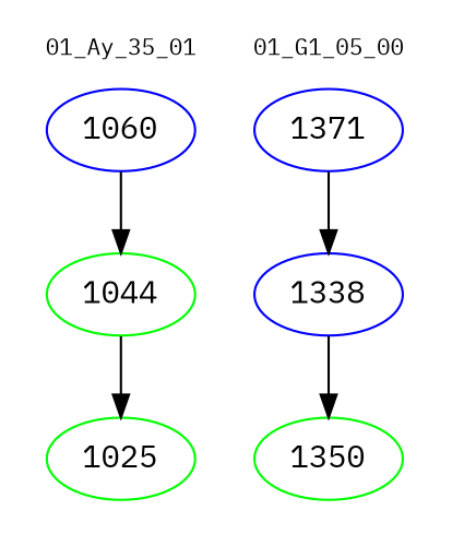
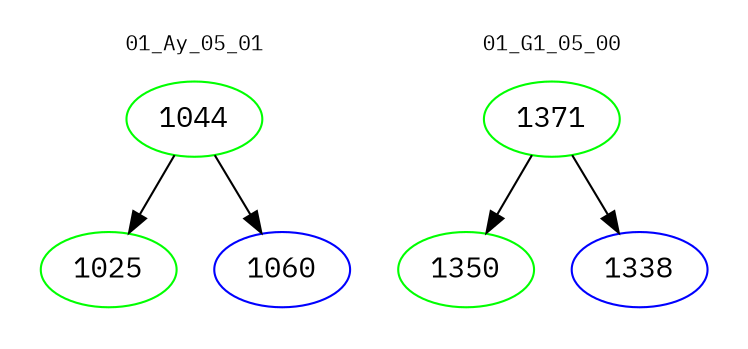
  digraph {
    fontname="IBM Plex Mono"
    node [color=green fontname="IBM Plex Mono"]
    edge [color=black fontname="IBM Plex Mono"]
    n1 [label=1044]
    n2 [label=1025]
    n3 [color=blue label=1060]
-   n4 [color=blue label=1371]
+   n4 [label=1371]
    n5 [label=1350]
    n6 [color=blue label=1338]
    subgraph cluster_1 {
      color=white
      fontsize=10
-     label="01_Ay_35_01"
+     label="01_Ay_05_01"
      n1
      n2
      n3
    }
    subgraph cluster_2 {
      color=white
      fontsize=10
      label="01_G1_05_00"
      n4
      n5
      n6
    }
    n1 -> n2
-   n3 -> n1
-   n6 -> n5
+   n1 -> n3
+   n4 -> n5
    n4 -> n6
  }
